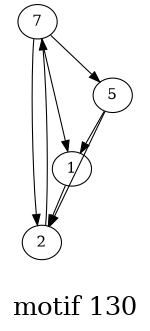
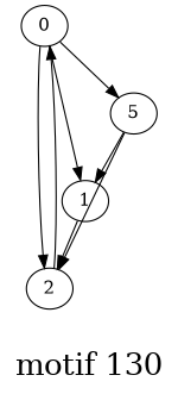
  digraph {
    fontsize=24
    label="\nmotif 130\n"
    splines=false
    node [shape=ellipse]
-   0 [height=0.3 width=0.3 label=7]
+   0 [height=0.3 width=0.3]
    1 [height=0.3 width=0.3]
    2 [height=0.3 width=0.3]
    n4 [height=0.3 label=5 width=0.3]
    0 -> 1
    0 -> 2
    0 -> n4
    1 -> 2
    2 -> 0
    n4 -> 1
    n4 -> 2
  }
